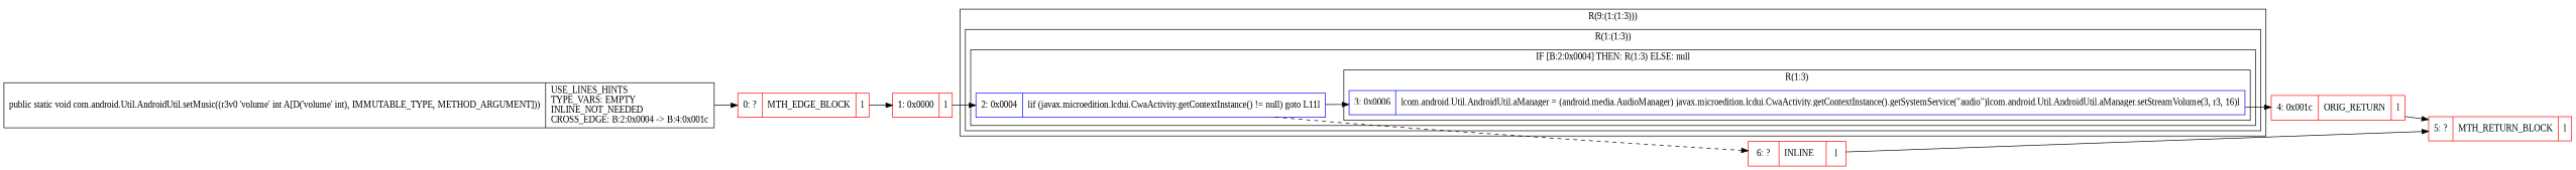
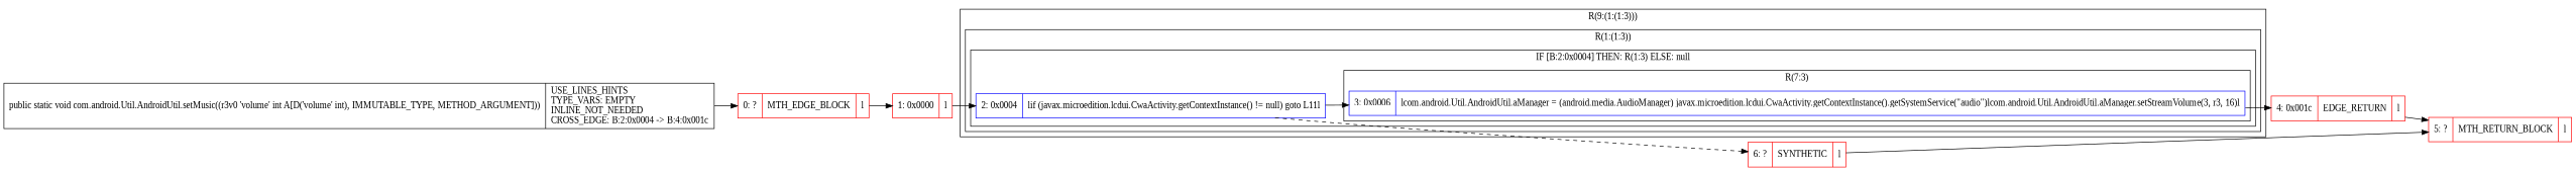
  digraph {
    fontname="Liberation Serif"
    rankdir=LR
    node [color=red fontname="Liberation Serif" shape=record]
    edge [fontname="Liberation Serif"]
    n1 [color=blue label="{3\:\ 0x0006|lcom.android.Util.AndroidUtil.aManager = (android.media.AudioManager) javax.microedition.lcdui.CwaActivity.getContextInstance().getSystemService(\"audio\")lcom.android.Util.AndroidUtil.aManager.setStreamVolume(3, r3, 16)l}"]
    n2 [color=blue label="{2\:\ 0x0004|lif (javax.microedition.lcdui.CwaActivity.getContextInstance() != null) goto L11l}"]
-   n3 [label="{4\:\ 0x001c|ORIG_RETURN\l|l}"]
-   n4 [label="{6\:\ ?|INLINE\l|l}"]
+   n3 [label="{4\:\ 0x001c|EDGE_RETURN\l|l}"]
+   n4 [label="{6\:\ ?|SYNTHETIC\l|l}"]
    n5 [label="{5\:\ ?|MTH_RETURN_BLOCK\l|l}"]
    n6 [label="{0\:\ ?|MTH_EDGE_BLOCK\l|l}"]
    n7 [label="{1\:\ 0x0000|l}"]
    n8 [label="{public static void com.android.Util.AndroidUtil.setMusic((r3v0 'volume' int A[D('volume' int), IMMUTABLE_TYPE, METHOD_ARGUMENT]))  | USE_LINES_HINTS\lTYPE_VARS: EMPTY\lINLINE_NOT_NEEDED\lCROSS_EDGE: B:2:0x0004 \-\> B:4:0x001c\l}" color=""]
    subgraph cluster_1 {
      label="R(9:(1:(1:3)))"
      subgraph cluster_2 {
        label="R(1:(1:3))"
        subgraph cluster_3 {
          label="IF [B:2:0x0004] THEN: R(1:3) ELSE: null"
          n2
          subgraph cluster_4 {
-           label="R(1:3)"
+           label="R(7:3)"
            n1
          }
        }
      }
    }
    n1 -> n3
    n2 -> n1
    n2 -> n4 [style=dashed]
    n3 -> n5
    n4 -> n5
    n6 -> n7
    n7 -> n2
    n8 -> n6
  }
